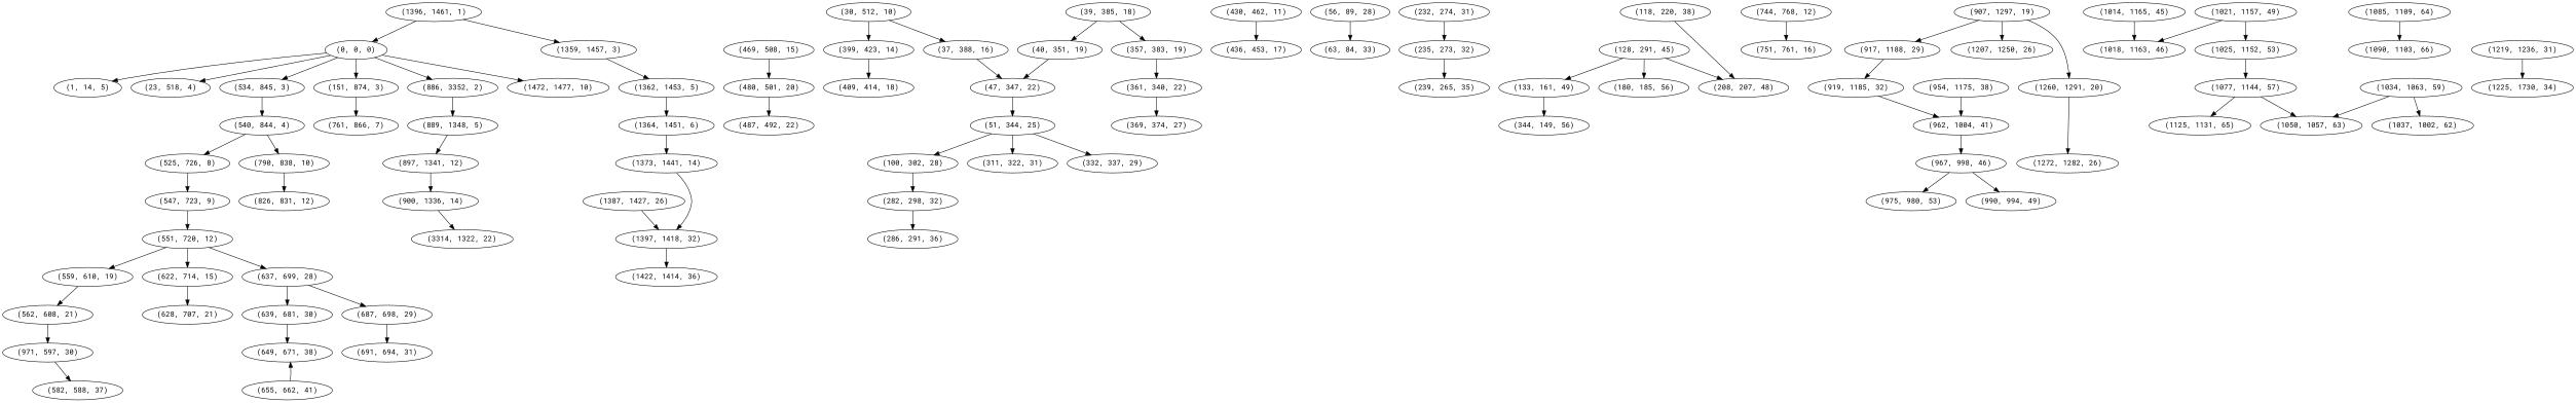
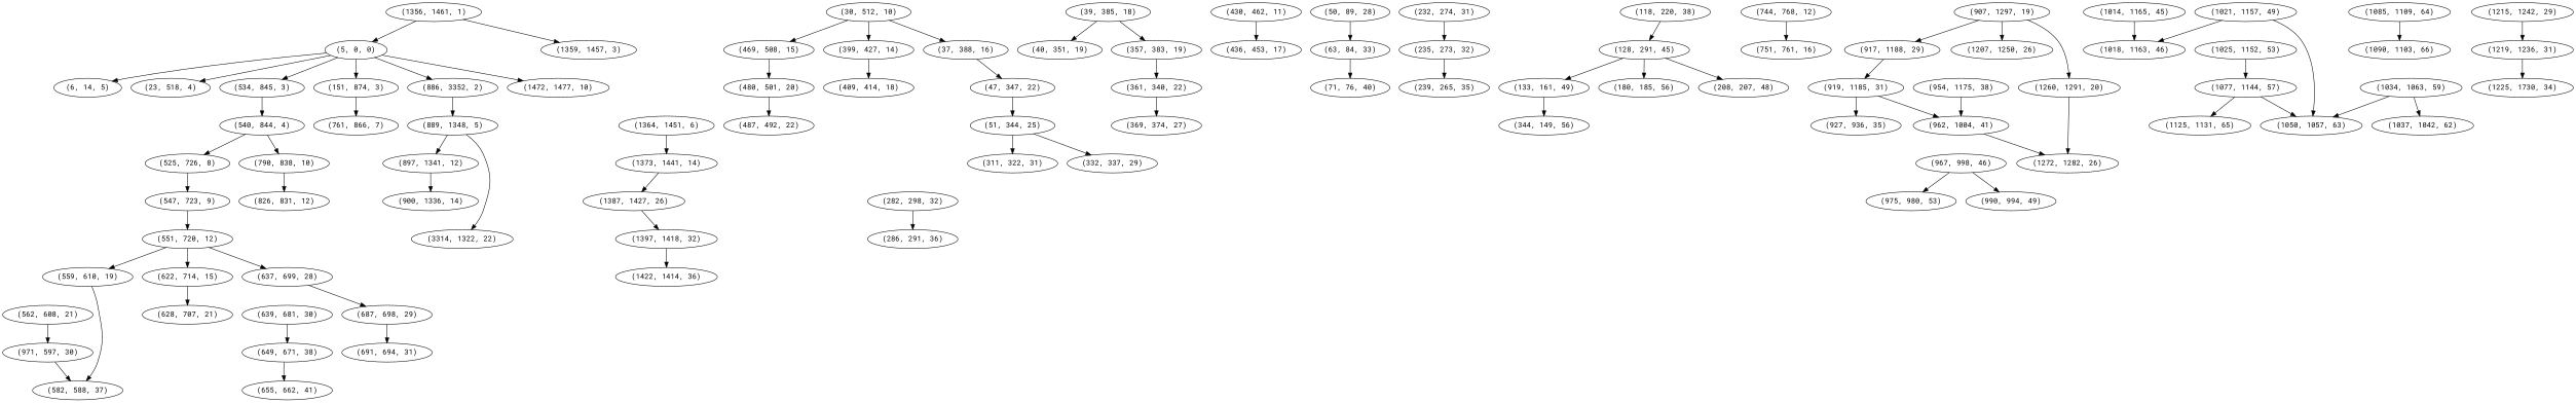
  digraph {
    fontname="Roboto Mono"
    node [fontname="Roboto Mono"]
    edge [fontname="Roboto Mono"]
-   "(0, 0, 0)"
-   "(6, 14, 5)" [label="(1, 14, 5)"]
+   "(0, 0, 0)" [label="(5, 0, 0)"]
+   "(6, 14, 5)"
    "(23, 518, 4)"
    "(534, 845, 3)"
    n5 [label="(151, 874, 3)"]
    n6 [label="(886, 3352, 2)"]
    "(1472, 1477, 10)"
    "(540, 844, 4)"
    n9 [label="(761, 866, 7)"]
    "(889, 1348, 5)"
-   "(1356, 1461, 1)" [label="(1396, 1461, 1)"]
+   "(1356, 1461, 1)"
    "(1359, 1457, 3)"
    "(30, 512, 10)"
    "(37, 388, 16)"
-   "(399, 423, 14)"
+   "(399, 423, 14)" [label="(399, 427, 14)"]
    n16 [label="(469, 508, 15)"]
    "(47, 347, 22)"
    "(409, 414, 18)"
    "(430, 462, 11)"
    "(436, 453, 17)"
    "(480, 501, 20)"
    "(39, 385, 18)"
    "(40, 351, 19)"
    "(357, 383, 19)"
    n25 [label="(361, 340, 22)"]
    "(51, 344, 25)"
-   "(100, 302, 28)"
    "(311, 322, 31)"
    "(332, 337, 29)"
-   "(56, 89, 28)"
+   "(56, 89, 28)" [label="(50, 89, 28)"]
    "(63, 84, 33)"
    "(282, 298, 32)"
+   "(71, 76, 40)"
    "(232, 274, 31)"
    "(235, 273, 32)"
    "(286, 291, 36)"
    n37 [label="(128, 291, 45)"]
    "(118, 220, 38)"
    "(133, 161, 49)"
    "(180, 185, 56)"
    n41 [label="(208, 207, 48)"]
    n42 [label="(344, 149, 56)"]
    "(239, 265, 35)"
    "(369, 374, 27)"
    "(487, 492, 22)"
    n46 [label="(525, 726, 8)"]
    n47 [label="(790, 838, 10)"]
    "(547, 723, 9)"
    "(826, 831, 12)"
    "(551, 720, 12)"
    "(559, 610, 19)"
    "(622, 714, 15)"
    "(637, 699, 28)"
    "(562, 608, 21)"
    "(628, 707, 21)"
    n56 [label="(971, 597, 30)"]
    "(582, 588, 37)"
    "(639, 681, 30)"
    "(687, 698, 29)"
    "(649, 671, 38)"
    n61 [label="(691, 694, 31)"]
    "(655, 662, 41)"
    "(744, 768, 12)"
    "(751, 761, 16)"
    "(897, 1341, 12)"
    "(900, 1336, 14)"
    n67 [label="(3314, 1322, 22)"]
    "(907, 1297, 19)"
    "(917, 1188, 29)"
    "(1207, 1250, 26)"
    n71 [label="(1260, 1291, 20)"]
-   "(919, 1185, 31)" [label="(919, 1185, 32)"]
+   "(919, 1185, 31)"
    "(1272, 1282, 26)"
+   "(927, 936, 35)"
    "(962, 1004, 41)"
    "(954, 1175, 38)"
    "(967, 998, 46)"
    "(975, 980, 53)"
    n79 [label="(990, 994, 49)"]
    n80 [label="(1014, 1165, 45)"]
    "(1018, 1163, 46)"
    "(1021, 1157, 49)"
    "(1025, 1152, 53)"
    "(1077, 1144, 57)"
    "(1034, 1063, 59)"
-   "(1037, 1042, 62)" [label="(1037, 1002, 62)"]
+   "(1037, 1042, 62)"
    "(1050, 1057, 63)"
    "(1125, 1131, 65)"
    "(1085, 1109, 64)"
    "(1090, 1103, 66)"
+   "(1215, 1242, 29)"
    "(1219, 1236, 31)"
    n93 [label="(1225, 1730, 34)"]
-   "(1362, 1453, 5)"
    "(1364, 1451, 6)"
    "(1373, 1441, 14)"
    "(1387, 1427, 26)"
    "(1397, 1418, 32)"
    n99 [label="(1422, 1414, 36)"]
    "(0, 0, 0)" -> "(6, 14, 5)"
    "(0, 0, 0)" -> "(23, 518, 4)"
    "(0, 0, 0)" -> "(534, 845, 3)"
    "(0, 0, 0)" -> n5
    "(0, 0, 0)" -> n6
    "(0, 0, 0)" -> "(1472, 1477, 10)"
    "(534, 845, 3)" -> "(540, 844, 4)"
    n5 -> n9
    n6 -> "(889, 1348, 5)"
    "(540, 844, 4)" -> n46
    "(540, 844, 4)" -> n47
    "(889, 1348, 5)" -> "(897, 1341, 12)"
    "(1356, 1461, 1)" -> "(0, 0, 0)"
    "(1356, 1461, 1)" -> "(1359, 1457, 3)"
-   "(1359, 1457, 3)" -> "(1362, 1453, 5)"
    "(30, 512, 10)" -> "(37, 388, 16)"
    "(30, 512, 10)" -> "(399, 423, 14)"
+   "(30, 512, 10)" -> n16
    "(37, 388, 16)" -> "(47, 347, 22)"
    "(399, 423, 14)" -> "(409, 414, 18)"
    n16 -> "(480, 501, 20)"
    "(47, 347, 22)" -> "(51, 344, 25)"
    "(430, 462, 11)" -> "(436, 453, 17)"
    "(480, 501, 20)" -> "(487, 492, 22)"
    "(39, 385, 18)" -> "(40, 351, 19)"
    "(39, 385, 18)" -> "(357, 383, 19)"
-   "(40, 351, 19)" -> "(47, 347, 22)"
    "(357, 383, 19)" -> n25
    n25 -> "(369, 374, 27)"
-   "(51, 344, 25)" -> "(100, 302, 28)"
    "(51, 344, 25)" -> "(311, 322, 31)"
    "(51, 344, 25)" -> "(332, 337, 29)"
-   "(100, 302, 28)" -> "(282, 298, 32)"
    "(56, 89, 28)" -> "(63, 84, 33)"
+   "(63, 84, 33)" -> "(71, 76, 40)"
    "(282, 298, 32)" -> "(286, 291, 36)"
    "(232, 274, 31)" -> "(235, 273, 32)"
    "(235, 273, 32)" -> "(239, 265, 35)"
    n37 -> "(133, 161, 49)"
    n37 -> "(180, 185, 56)"
    n37 -> n41
-   "(118, 220, 38)" -> n41
+   "(118, 220, 38)" -> n37
    "(133, 161, 49)" -> n42
    n46 -> "(547, 723, 9)"
    n47 -> "(826, 831, 12)"
    "(547, 723, 9)" -> "(551, 720, 12)"
    "(551, 720, 12)" -> "(559, 610, 19)"
    "(551, 720, 12)" -> "(622, 714, 15)"
    "(551, 720, 12)" -> "(637, 699, 28)"
-   "(559, 610, 19)" -> "(562, 608, 21)"
+   "(559, 610, 19)" -> "(582, 588, 37)"
    "(622, 714, 15)" -> "(628, 707, 21)"
-   "(637, 699, 28)" -> "(639, 681, 30)"
    "(637, 699, 28)" -> "(687, 698, 29)"
    "(562, 608, 21)" -> n56
    n56 -> "(582, 588, 37)"
    "(639, 681, 30)" -> "(649, 671, 38)"
    "(687, 698, 29)" -> n61
-   "(655, 662, 41)" -> "(649, 671, 38)"
+   "(649, 671, 38)" -> "(655, 662, 41)"
    "(744, 768, 12)" -> "(751, 761, 16)"
    "(897, 1341, 12)" -> "(900, 1336, 14)"
-   "(900, 1336, 14)" -> n67
+   "(889, 1348, 5)" -> n67
    "(907, 1297, 19)" -> "(917, 1188, 29)"
    "(907, 1297, 19)" -> "(1207, 1250, 26)"
    "(907, 1297, 19)" -> n71
    "(917, 1188, 29)" -> "(919, 1185, 31)"
    n71 -> "(1272, 1282, 26)"
+   "(919, 1185, 31)" -> "(927, 936, 35)"
    "(919, 1185, 31)" -> "(962, 1004, 41)"
-   "(962, 1004, 41)" -> "(967, 998, 46)"
+   "(962, 1004, 41)" -> "(1272, 1282, 26)"
    "(954, 1175, 38)" -> "(962, 1004, 41)"
    "(967, 998, 46)" -> "(975, 980, 53)"
    "(967, 998, 46)" -> n79
    n80 -> "(1018, 1163, 46)"
    "(1021, 1157, 49)" -> "(1018, 1163, 46)"
-   "(1021, 1157, 49)" -> "(1025, 1152, 53)"
+   "(1021, 1157, 49)" -> "(1050, 1057, 63)"
    "(1025, 1152, 53)" -> "(1077, 1144, 57)"
    "(1077, 1144, 57)" -> "(1050, 1057, 63)"
    "(1077, 1144, 57)" -> "(1125, 1131, 65)"
    "(1034, 1063, 59)" -> "(1037, 1042, 62)"
    "(1034, 1063, 59)" -> "(1050, 1057, 63)"
    "(1085, 1109, 64)" -> "(1090, 1103, 66)"
+   "(1215, 1242, 29)" -> "(1219, 1236, 31)"
    "(1219, 1236, 31)" -> n93
-   "(1362, 1453, 5)" -> "(1364, 1451, 6)"
    "(1364, 1451, 6)" -> "(1373, 1441, 14)"
-   "(1373, 1441, 14)" -> "(1397, 1418, 32)"
+   "(1373, 1441, 14)" -> "(1387, 1427, 26)"
    "(1387, 1427, 26)" -> "(1397, 1418, 32)"
    "(1397, 1418, 32)" -> n99
  }
